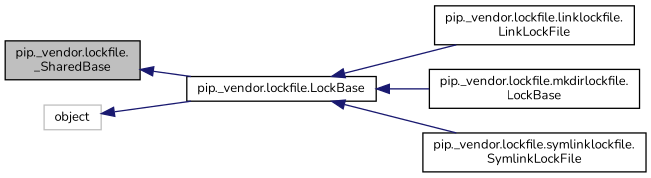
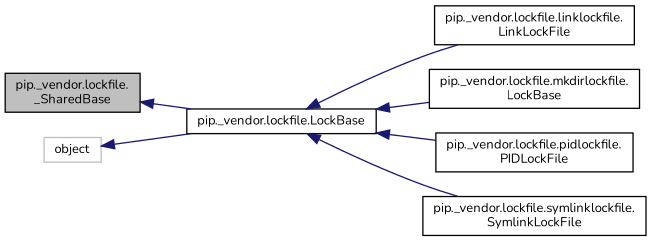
  digraph {
    fontname=Nunito
    rankdir=LR
    node [color=black fillcolor=white fontname=Nunito fontsize=10 shape=record style=filled]
    edge [color=midnightblue dir=back fontname=Nunito fontsize=10 labelfontname=Helvetica labelfontsize=10 style=solid]
    n1 [fillcolor=grey75 fontcolor=black height=0.2 label="pip._vendor.lockfile.\l_SharedBase" width=0.4]
    n2 [height=0.2 label="pip._vendor.lockfile.LockBase" width=0.4]
    n3 [height=0.2 label="pip._vendor.lockfile.linklockfile.\lLinkLockFile" width=0.4]
    n4 [height=0.2 label="pip._vendor.lockfile.mkdirlockfile.\lLockBase" width=0.4]
+   n5 [height=0.2 label="pip._vendor.lockfile.pidlockfile.\lPIDLockFile" width=0.4]
    n6 [height=0.2 label="pip._vendor.lockfile.symlinklockfile.\lSymlinkLockFile" width=0.4]
    n7 [color=grey75 height=0.2 label=object width=0.4]
    n1 -> n2
    n2 -> n3
    n2 -> n4
+   n2 -> n5
    n2 -> n6
    n7 -> n2
  }
